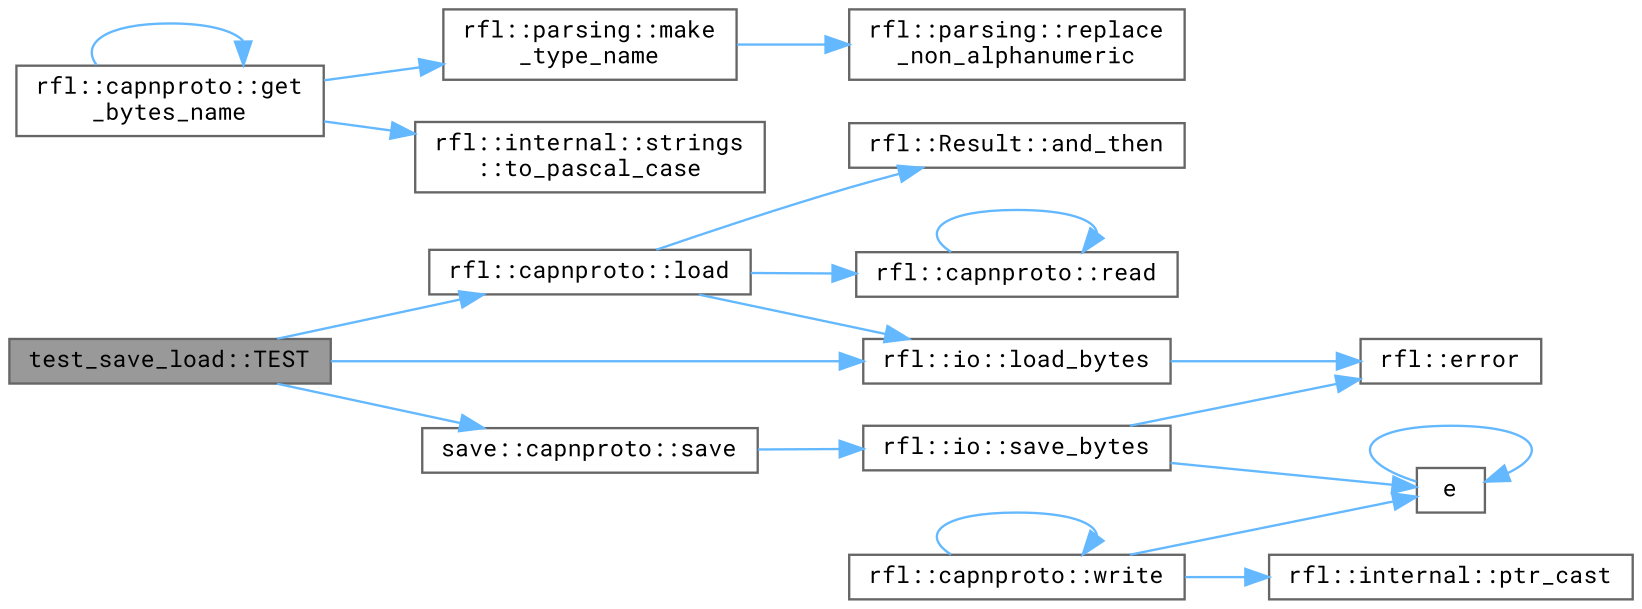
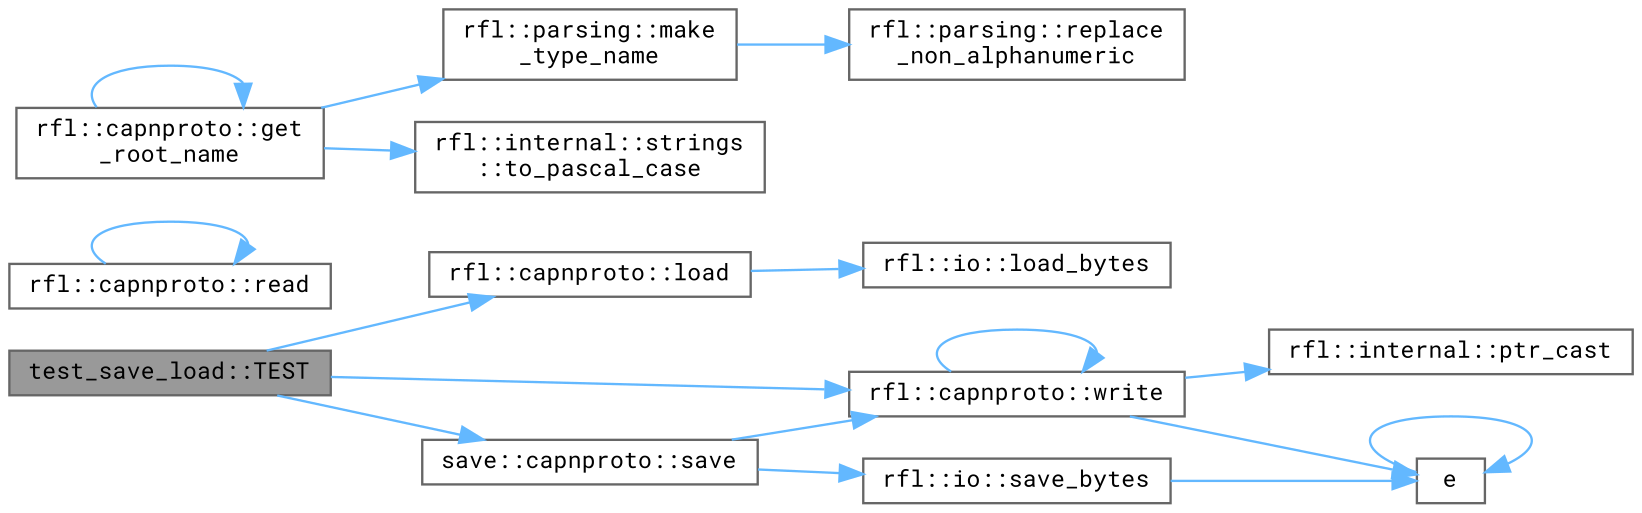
  digraph {
    fontname="Roboto Mono"
    rankdir=LR
    node [color=grey40 fillcolor=white fontname="Roboto Mono" fontsize=10 shape=box style=filled]
    edge [color=steelblue1 fontname="Roboto Mono" fontsize=10 labelfontname=Helvetica labelfontsize=10 style=solid]
    n1 [color=gray40 fillcolor=grey60 fontcolor=black height=0.2 label="test_save_load::TEST" width=0.4]
    n2 [height=0.2 label="rfl::capnproto::load" width=0.4]
    n3 [height=0.2 label="save::capnproto::save" width=0.4]
    n4 [height=0.2 label="rfl::capnproto::write" width=0.4]
-   n5 [height=0.2 label="rfl::Result::and_then" width=0.4]
    n6 [height=0.2 label="rfl::io::load_bytes" width=0.4]
    n7 [height=0.2 label="rfl::capnproto::read" width=0.4]
    n8 [height=0.2 label="rfl::io::save_bytes" width=0.4]
    n9 [height=0.2 label=e width=0.4]
    n10 [height=0.2 label="rfl::internal::ptr_cast" width=0.4]
-   n11 [height=0.2 label="rfl::error" width=0.4]
-   n12 [height=0.2 label="rfl::capnproto::get\l_bytes_name" width=0.4]
+   n12 [height=0.2 label="rfl::capnproto::get\l_root_name" width=0.4]
    n13 [height=0.2 label="rfl::parsing::make\l_type_name" width=0.4]
    n14 [height=0.2 label="rfl::internal::strings\l::to_pascal_case" width=0.4]
    n15 [height=0.2 label="rfl::parsing::replace\l_non_alphanumeric" width=0.4]
    n1 -> n2
    n1 -> n3
-   n1 -> n6
-   n2 -> n5
+   n1 -> n4
    n2 -> n6
-   n2 -> n7
+   n3 -> n4
    n3 -> n8
    n4 -> n4
    n4 -> n9
    n4 -> n10
-   n6 -> n11
    n7 -> n7
    n8 -> n9
-   n8 -> n11
    n9 -> n9
    n12 -> n12
    n12 -> n13
    n12 -> n14
    n13 -> n15
  }
